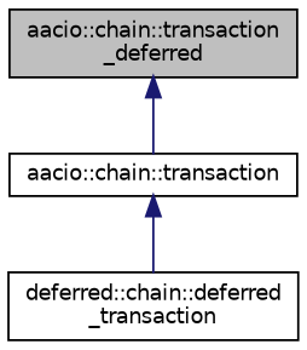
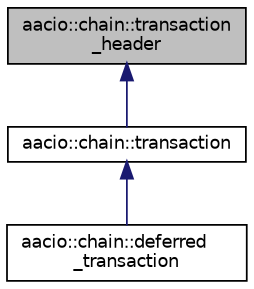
  digraph {
    node [color=black fillcolor=white fontname=Helvetica fontsize=10 shape=record style=filled]
    edge [color=midnightblue dir=back fontname=Helvetica fontsize=10 labelfontname=Helvetica labelfontsize=10 style=solid]
-   n1 [fillcolor=grey75 fontcolor=black height=0.2 label="aacio::chain::transaction\l_deferred" width=0.4]
+   n1 [fillcolor=grey75 fontcolor=black height=0.2 label="aacio::chain::transaction\l_header" width=0.4]
    n2 [height=0.2 label="aacio::chain::transaction" width=0.4]
-   n3 [height=0.2 label="deferred::chain::deferred\l_transaction" width=0.4]
+   n3 [height=0.2 label="aacio::chain::deferred\l_transaction" width=0.4]
    n1 -> n2
    n2 -> n3
  }
